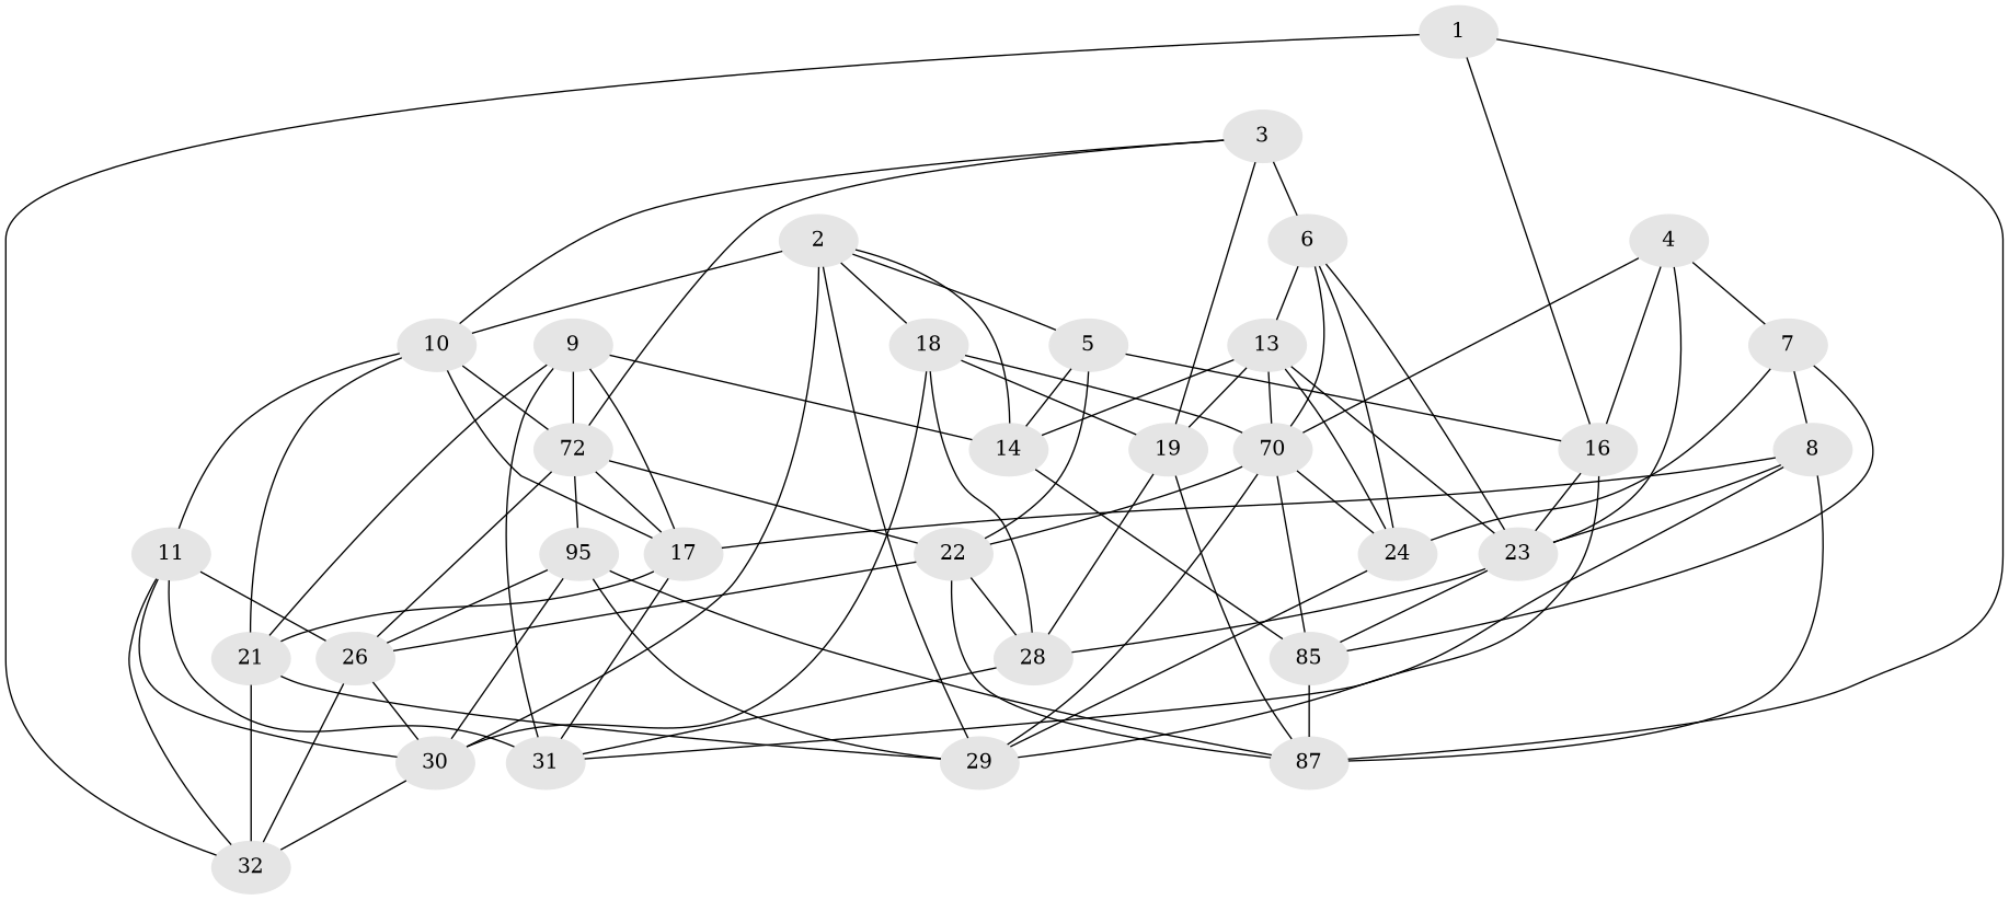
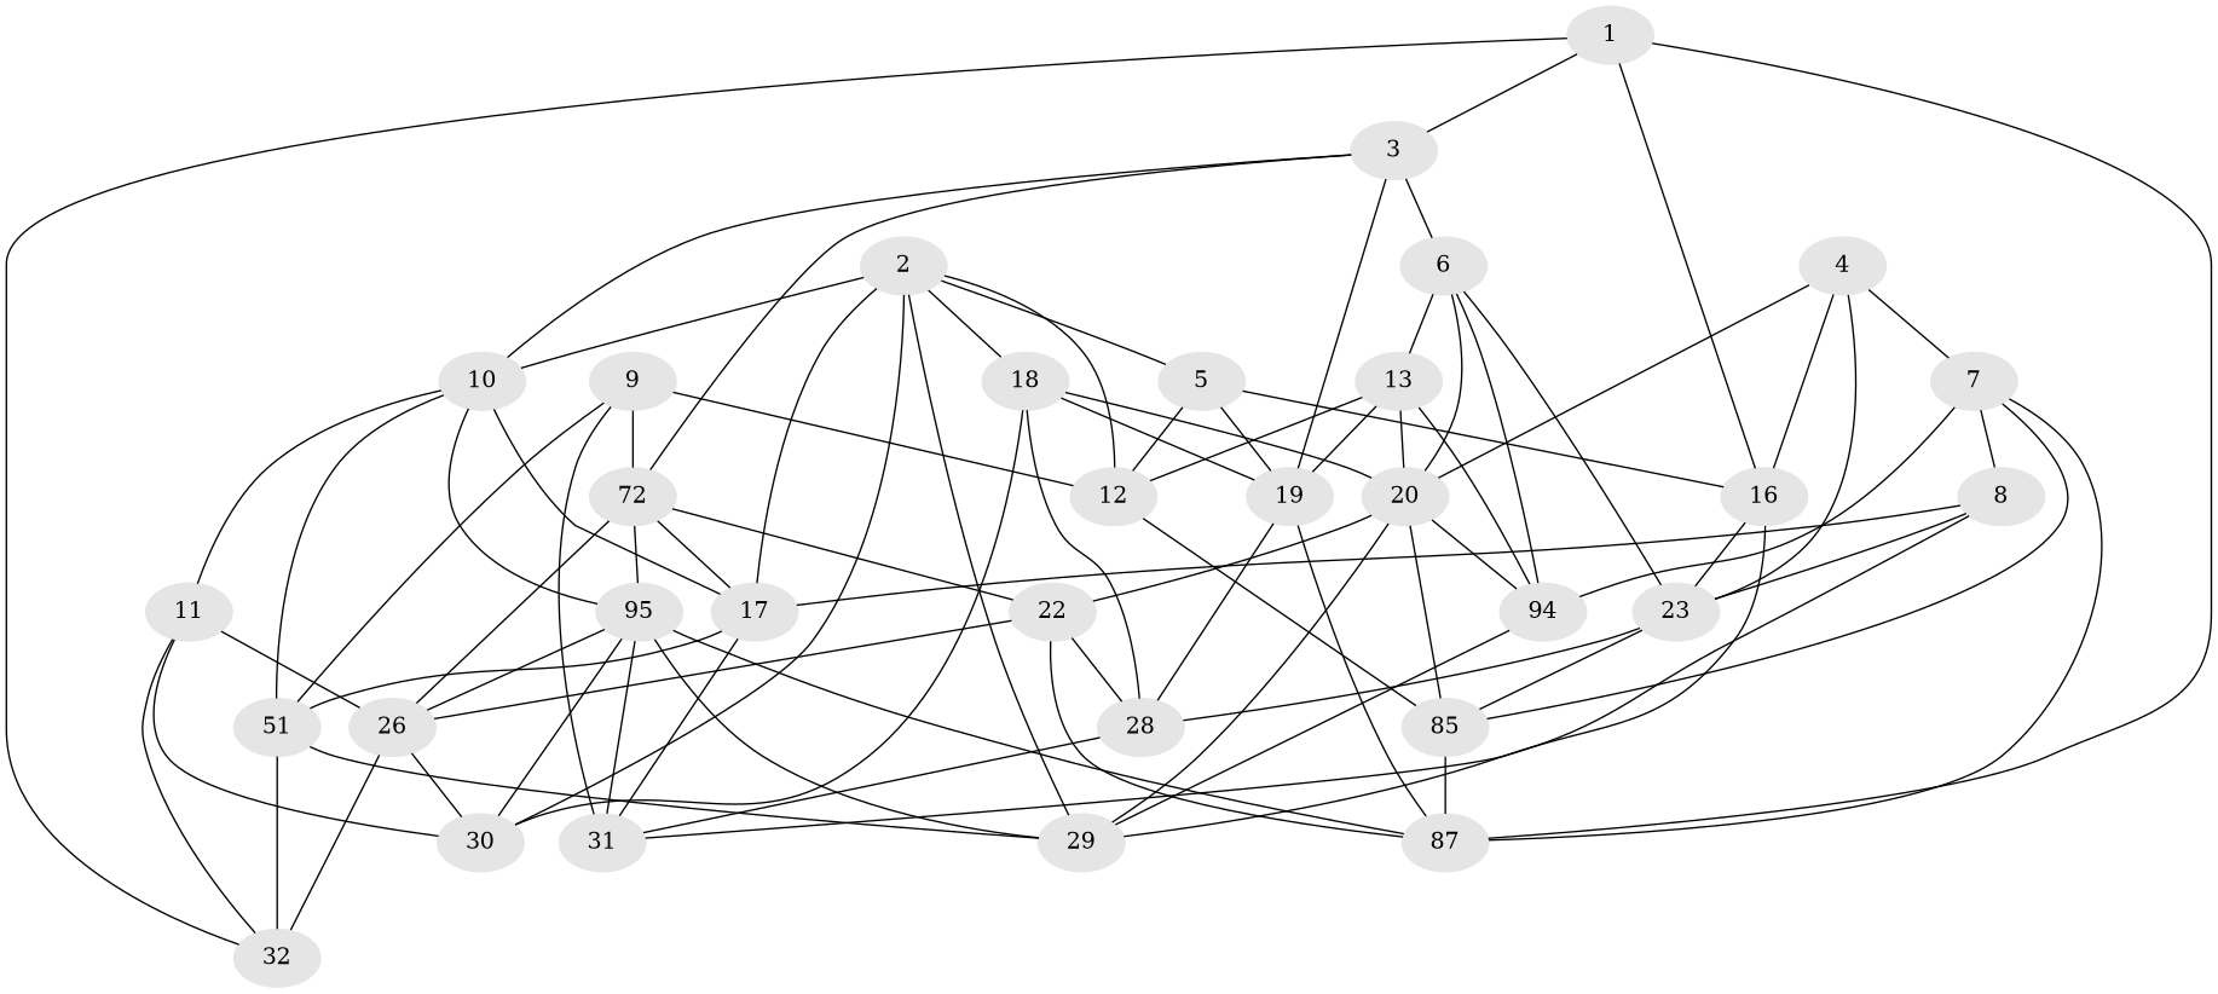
  graph {
    node [color=gray90 style=filled]
    edge [weight=1.0]
    1
    3
    16
    n4 [label=87]
    32
    10
    6
    n8 [label=72]
    19
    29
    23
    2
    5
-   14
+   14 [label=12]
    18
    30
    17
-   21
+   21 [label=51]
    11
    n20 [label=95]
    n21 [label=85]
-   20 [label=70]
+   20
    28
    13
-   24
+   24 [label=94]
    26
    22
    4
    7
    8
    31
    9
+   1 -- 3
    1 -- 16
    1 -- n4
    1 -- 32
    3 -- 10
    3 -- 6 [weight=2.0]
    3 -- n8
    3 -- 19
    16 -- 29
    16 -- 23
    10 -- 17
    10 -- 21
    10 -- 11
-   10 -- n8
+   10 -- n20
    6 -- 23
    6 -- 20
    6 -- 13
    6 -- 24
    n8 -- 17
    n8 -- n20
    n8 -- 26
    n8 -- 22
    19 -- n4
    19 -- 28
    23 -- n21
    23 -- 28
    2 -- 10
    2 -- 29
    2 -- 5
    2 -- 14
    2 -- 18
    2 -- 30
    5 -- 16
-   5 -- 22
+   5 -- 19
    5 -- 14
    14 -- n21 [weight=2.0]
    18 -- 19
    18 -- 30
    18 -- 20
    18 -- 28 [weight=2.0]
-   30 -- 32
    17 -- 21
    17 -- 31
    21 -- 32 [weight=2.0]
    21 -- 29
    11 -- 32
    11 -- 30
    11 -- 26
-   11 -- 31 [weight=2.0]
+   n20 -- 31 [weight=2.0]
    n20 -- n4
    n20 -- 29
    n20 -- 30
    n20 -- 26
    n21 -- n4
    20 -- 29
    20 -- n21
    20 -- 24
    20 -- 22 [weight=2.0]
    28 -- 31
    13 -- 19
-   13 -- 23
    13 -- 14
    13 -- 20
    13 -- 24
    24 -- 29
    26 -- 32
    26 -- 30
    22 -- n4
    22 -- 28
    22 -- 26
    4 -- 16
    4 -- 23
    4 -- 20
    4 -- 7
-   8 -- n4
+   7 -- n4
    7 -- n21
    7 -- 24 [weight=2.0]
    7 -- 8
    8 -- 23
    8 -- 17
    8 -- 31
    9 -- n8
    9 -- 14
-   9 -- 17
+   2 -- 17
    9 -- 21
    9 -- 31
  }
